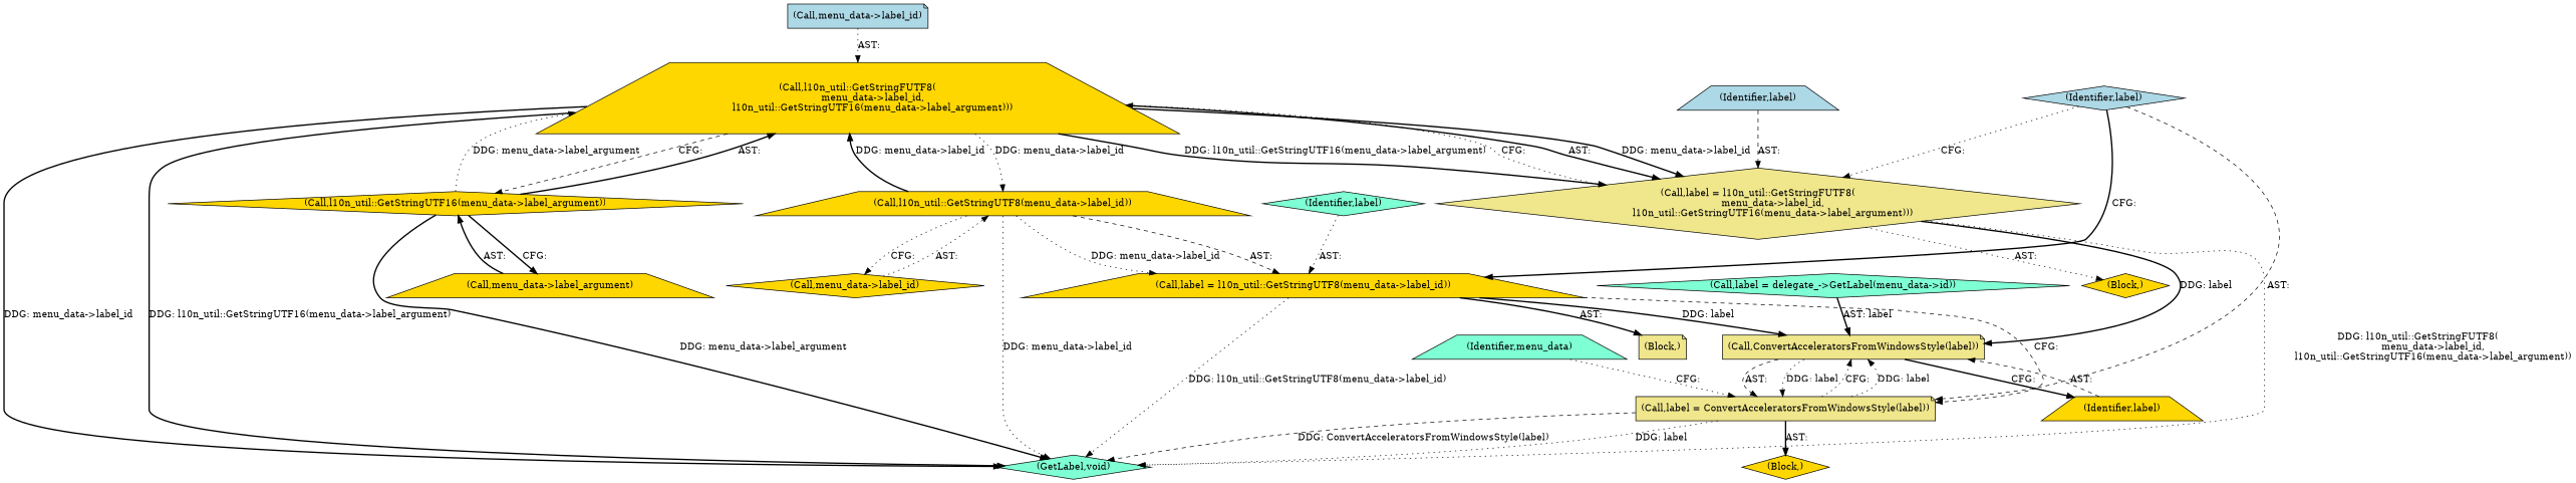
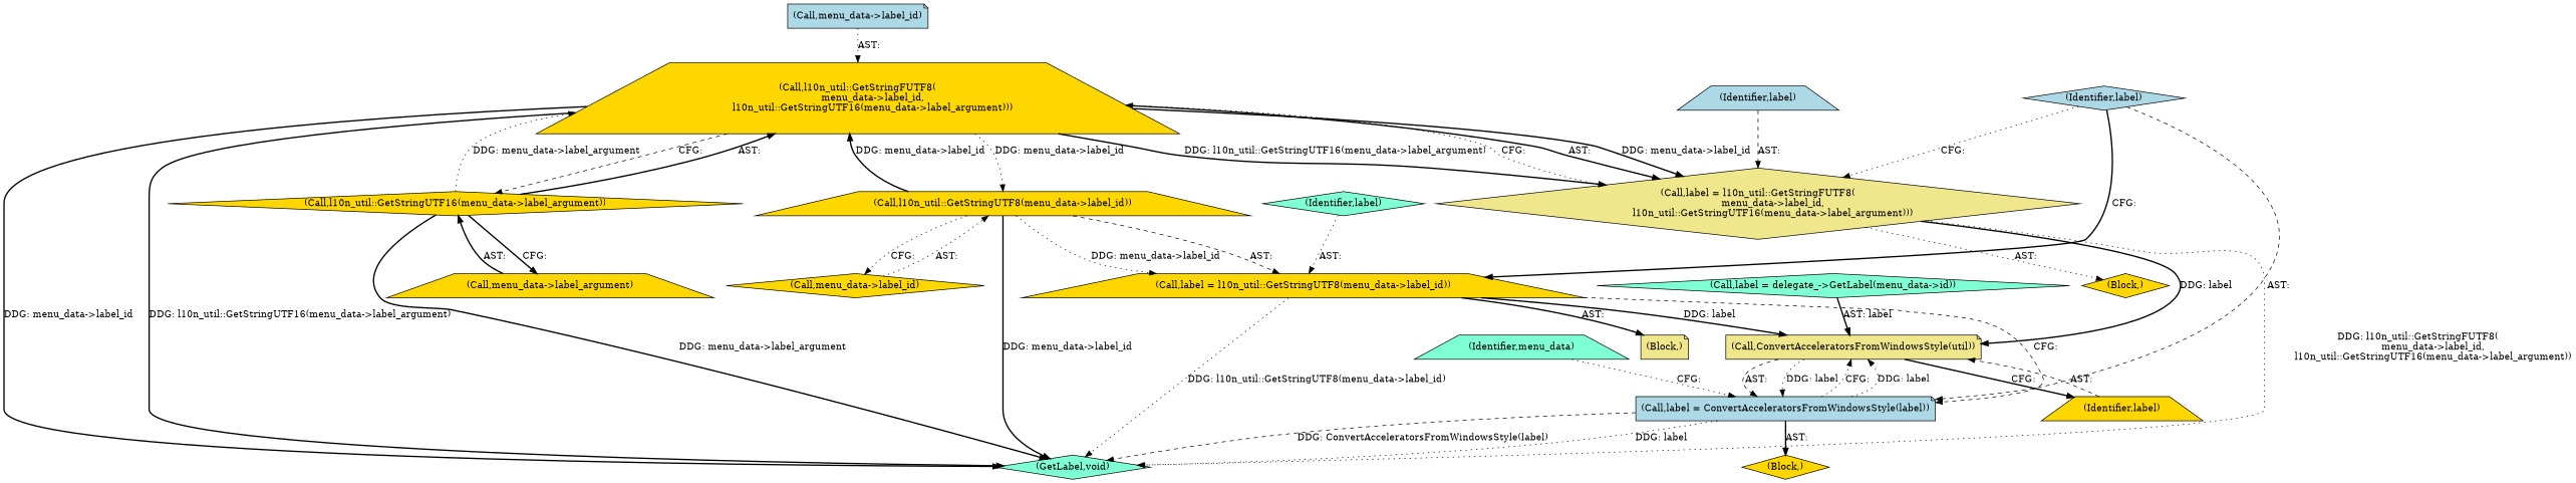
  digraph {
    node [fillcolor=gold shape=diamond style=filled]
    edge [style=dotted]
    n1 [label="(Call,l10n_util::GetStringFUTF8(\n          menu_data->label_id,\n          l10n_util::GetStringUTF16(menu_data->label_argument)))" shape=trapezium]
    n2 [label="(Call,l10n_util::GetStringUTF8(menu_data->label_id))" shape=trapezium]
    n3 [label="(Call,l10n_util::GetStringUTF16(menu_data->label_argument))"]
    n4 [fillcolor=khaki label="(Call,label = l10n_util::GetStringFUTF8(\n          menu_data->label_id,\n          l10n_util::GetStringUTF16(menu_data->label_argument)))"]
    n5 [fillcolor=aquamarine label="(GetLabel,void)"]
    n6 [label="(Call,label = l10n_util::GetStringUTF8(menu_data->label_id))" shape=trapezium]
    n7 [label="(Call,menu_data->label_id)"]
    n8 [label="(Call,menu_data->label_argument)" shape=trapezium]
-   n9 [fillcolor=khaki label="(Call,ConvertAcceleratorsFromWindowsStyle(label))" shape=note]
+   n9 [fillcolor=khaki label="(Call,ConvertAcceleratorsFromWindowsStyle(util))" shape=note]
    n10 [label="(Block,)"]
-   n11 [fillcolor=khaki label="(Call,label = ConvertAcceleratorsFromWindowsStyle(label))" shape=note]
+   n11 [fillcolor=lightblue label="(Call,label = ConvertAcceleratorsFromWindowsStyle(label))" shape=note]
    n12 [fillcolor=khaki label="(Block,)" shape=note]
    n13 [label="(Identifier,label)" shape=trapezium]
    n14 [label="(Block,)"]
    n15 [fillcolor=lightblue label="(Call,menu_data->label_id)" shape=note]
    n16 [fillcolor=aquamarine label="(Identifier,label)"]
    n17 [fillcolor=aquamarine label="(Identifier,menu_data)" shape=trapezium]
    n18 [fillcolor=lightblue label="(Identifier,label)" shape=trapezium]
    n19 [fillcolor=lightblue label="(Identifier,label)"]
    n20 [fillcolor=aquamarine label="(Call,label = delegate_->GetLabel(menu_data->id))"]
    n1 -> n2 [label="DDG: menu_data->label_id"]
    n1 -> n3 [label="CFG: " style=dashed]
    n1 -> n4 [label="AST: " style=bold]
    n1 -> n4 [label="DDG: menu_data->label_id" style=bold]
    n1 -> n4 [label="DDG: l10n_util::GetStringUTF16(menu_data->label_argument)" style=bold]
    n1 -> n5 [label="DDG: l10n_util::GetStringUTF16(menu_data->label_argument)" style=bold]
    n1 -> n5 [label="DDG: menu_data->label_id" style=bold]
    n2 -> n1 [label="DDG: menu_data->label_id" style=bold]
-   n2 -> n5 [label="DDG: menu_data->label_id"]
+   n2 -> n5 [label="DDG: menu_data->label_id" style=bold]
    n2 -> n6 [label="AST: " style=dashed]
    n2 -> n6 [label="DDG: menu_data->label_id"]
    n2 -> n7 [label="CFG: "]
    n3 -> n1 [label="AST: " style=bold]
    n3 -> n1 [label="DDG: menu_data->label_argument"]
    n3 -> n5 [label="DDG: menu_data->label_argument" style=bold]
    n3 -> n8 [label="CFG: " style=bold]
    n4 -> n1 [label="CFG: "]
    n4 -> n5 [label="DDG: l10n_util::GetStringFUTF8(\n          menu_data->label_id,\n          l10n_util::GetStringUTF16(menu_data->label_argument))"]
    n4 -> n9 [label="DDG: label" style=bold]
    n4 -> n10 [label="AST: "]
    n6 -> n5 [label="DDG: l10n_util::GetStringUTF8(menu_data->label_id)"]
    n6 -> n9 [label="DDG: label" style=bold]
    n6 -> n11 [label="CFG: " style=dashed]
    n6 -> n12 [label="AST: " style=bold]
    n7 -> n2 [label="AST: "]
    n8 -> n3 [label="AST: " style=bold]
    n9 -> n11 [label="AST: " style=dashed]
    n9 -> n11 [label="DDG: label"]
    n9 -> n13 [label="CFG: " style=bold]
    n11 -> n5 [label="DDG: label"]
    n11 -> n5 [label="DDG: ConvertAcceleratorsFromWindowsStyle(label)" style=dashed]
    n11 -> n9 [label="CFG: "]
    n11 -> n9 [label="DDG: label"]
    n11 -> n14 [label="AST: " style=bold]
    n13 -> n9 [label="AST: " style=dashed]
    n15 -> n1 [label="AST: "]
    n16 -> n6 [label="AST: "]
    n17 -> n11 [label="CFG: "]
    n18 -> n4 [label="AST: " style=dashed]
    n19 -> n4 [label="CFG: "]
    n19 -> n6 [label="CFG: " style=bold]
    n19 -> n11 [label="AST: " style=dashed]
    n20 -> n9 [label="AST: label" style=bold]
  }
